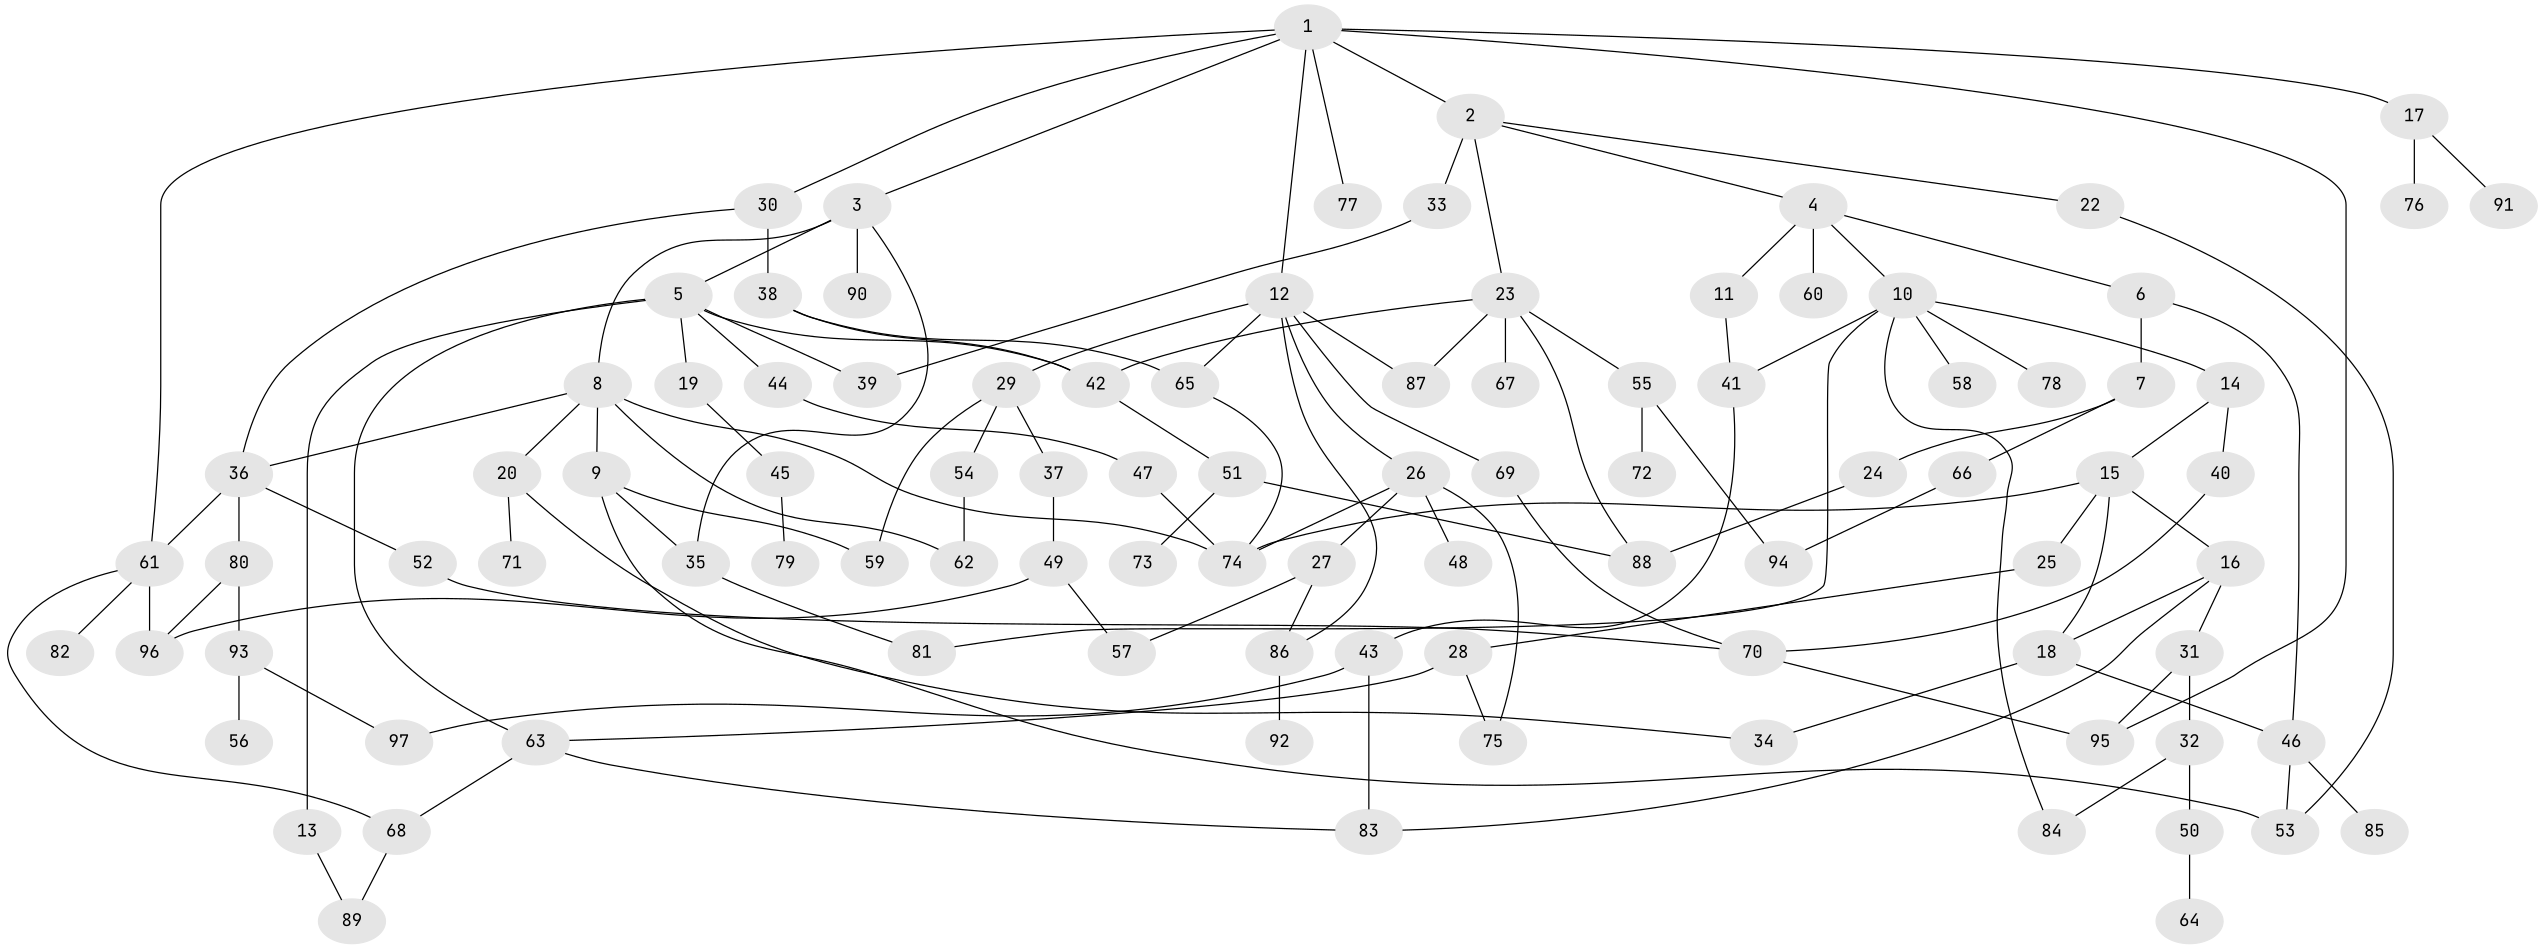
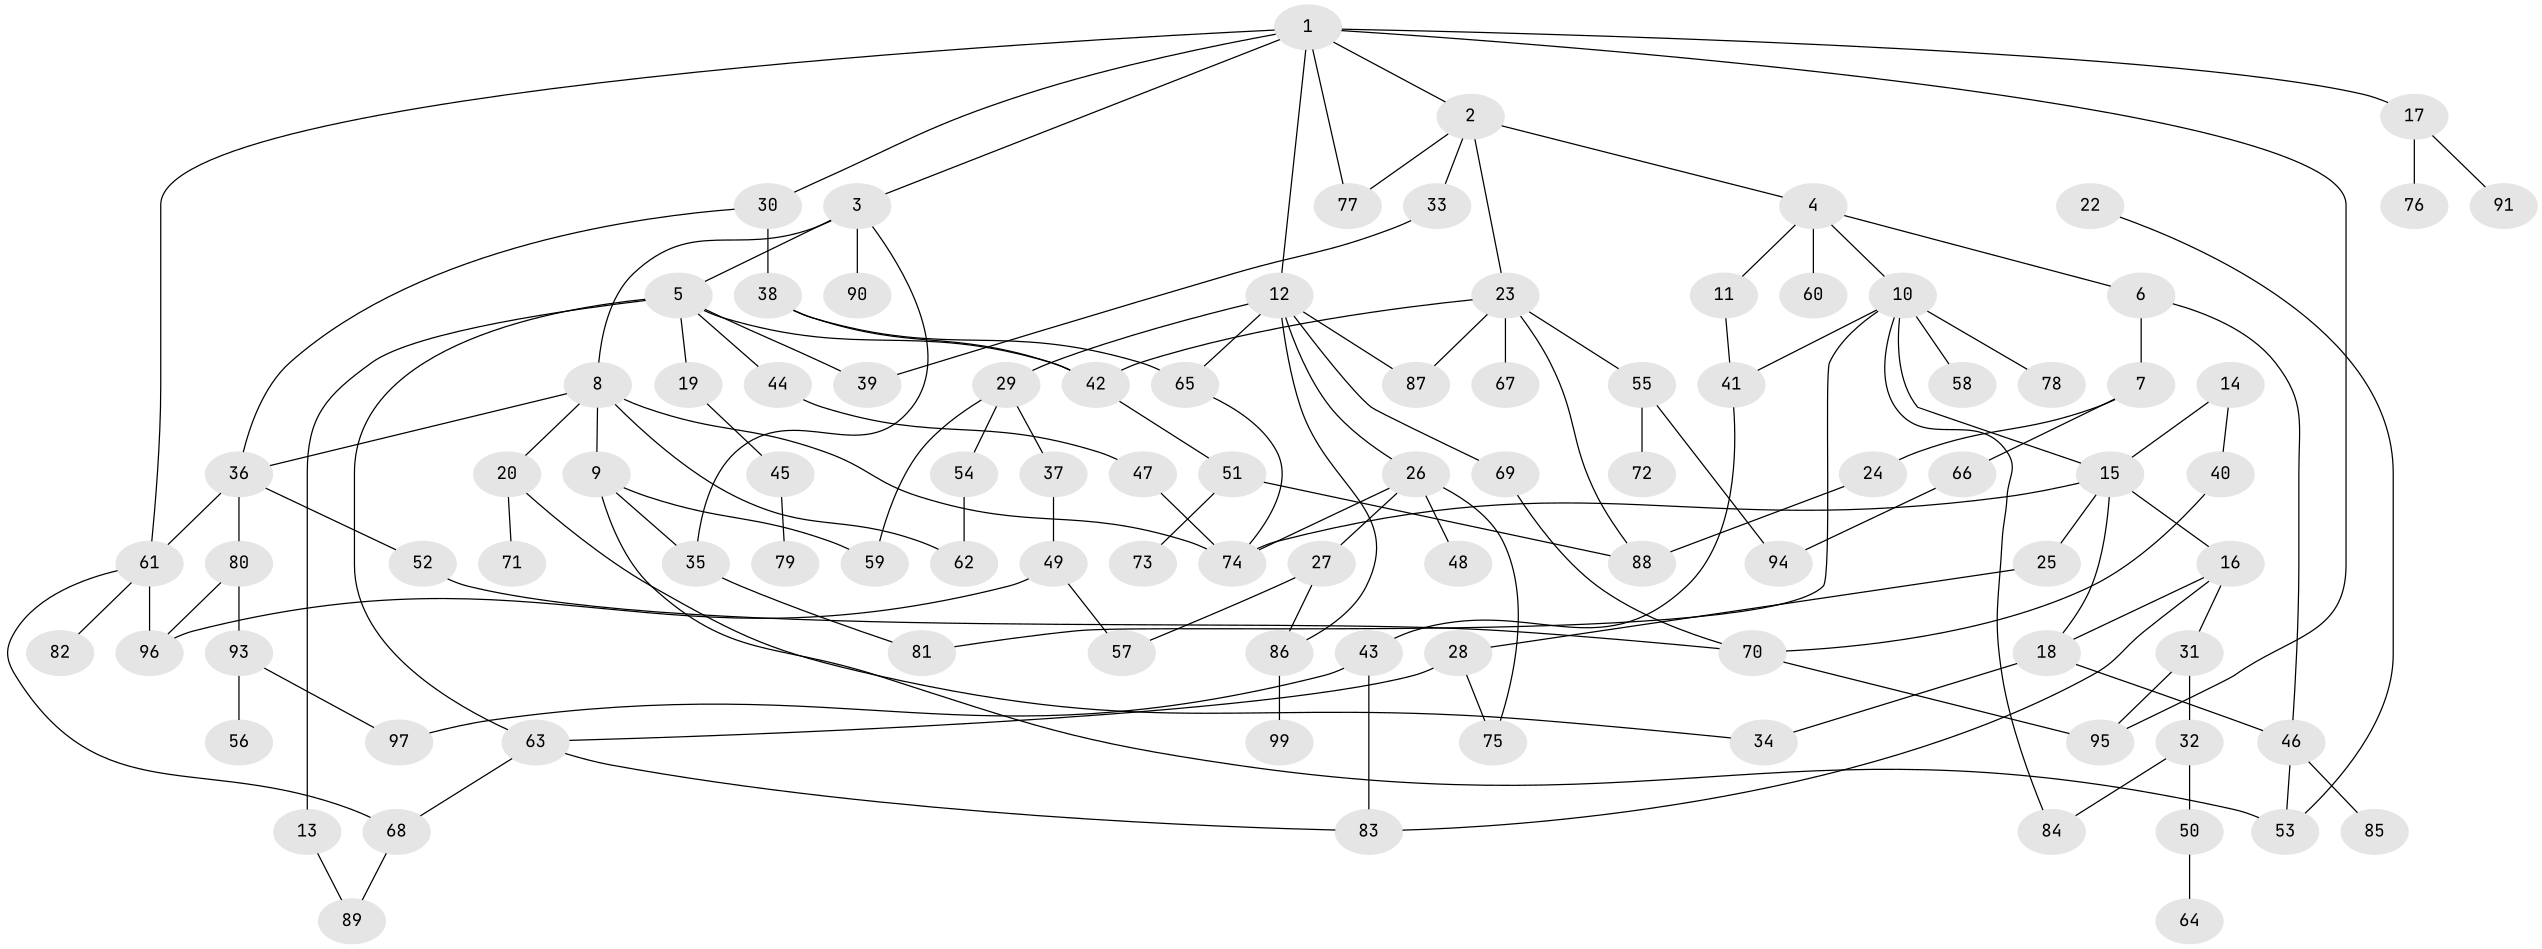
  graph {
    fontname="JetBrains Mono"
    node [color=gray90 fontname="JetBrains Mono" style=filled]
    edge [fontname="JetBrains Mono"]
    1
    2
    3
    12
    17
    30
    61
    77
    95
    4
    22
    23
    33
    5
    8
    35
    90
    26
    29
    65
    69
    86
    87
    76
    91
    36
    38
    96
    68
    82
    6
    10
    11
    60
    53
    42
    55
    67
    88
    39
    13
    19
    44
    63
    9
    20
    62
    74
    81
    7
    46
    14
    41
    58
    78
    84
    89
    45
    51
    47
    83
    24
    66
    85
    94
    59
    34
    71
    52
    80
    15
    40
    43
    27
    48
    75
    37
    54
    70
-   92
+   92 [label=99]
    16
    18
    25
    31
    28
    32
    79
    49
    57
    72
    50
    64
    93
    97
    73
    56
    1 -- 2
    1 -- 3
    1 -- 12
    1 -- 17
    1 -- 30
    1 -- 61
    1 -- 77
    1 -- 95
    2 -- 4
-   2 -- 22
+   2 -- 77
    2 -- 23
    2 -- 33
    3 -- 5
    3 -- 8
    3 -- 35
    3 -- 90
    12 -- 26
    12 -- 29
    12 -- 65
    12 -- 69
    12 -- 86
    12 -- 87
    17 -- 76
    17 -- 91
    30 -- 36
    30 -- 38
    61 -- 96
    61 -- 68
    61 -- 82
    4 -- 6
    4 -- 10
    4 -- 11
    4 -- 60
    22 -- 53
    23 -- 87
    23 -- 42
    23 -- 55
    23 -- 67
    23 -- 88
    33 -- 39
    5 -- 42
    5 -- 39
    5 -- 13
    5 -- 19
    5 -- 44
    5 -- 63
    8 -- 36
    8 -- 9
    8 -- 20
    8 -- 62
    8 -- 74
    35 -- 81
    26 -- 74
    26 -- 27
    26 -- 48
    26 -- 75
    29 -- 59
    29 -- 37
    29 -- 54
    65 -- 74
    69 -- 70
    86 -- 92
    36 -- 61
    36 -- 52
    36 -- 80
    38 -- 65
    38 -- 42
    68 -- 89
    6 -- 7
    6 -- 46
    10 -- 81
-   10 -- 14
+   10 -- 15
    10 -- 41
    10 -- 58
    10 -- 78
    10 -- 84
    11 -- 41
    42 -- 51
    55 -- 94
    55 -- 72
    13 -- 89
    19 -- 45
    44 -- 47
    63 -- 68
    63 -- 83
    9 -- 35
    9 -- 53
    9 -- 59
    20 -- 34
    20 -- 71
    7 -- 24
    7 -- 66
    46 -- 53
    46 -- 85
    14 -- 15
    14 -- 40
    41 -- 43
    45 -- 79
    51 -- 88
    51 -- 73
    47 -- 74
    24 -- 88
    66 -- 94
    52 -- 70
    80 -- 96
    80 -- 93
    15 -- 74
    15 -- 16
    15 -- 18
    15 -- 25
    40 -- 70
    43 -- 83
    43 -- 97
    27 -- 86
    27 -- 57
    37 -- 49
    54 -- 62
    70 -- 95
    16 -- 83
    16 -- 18
    16 -- 31
    18 -- 46
    18 -- 34
    25 -- 28
    31 -- 95
    31 -- 32
    28 -- 63
    28 -- 75
    32 -- 84
    32 -- 50
    49 -- 96
    49 -- 57
    50 -- 64
    93 -- 97
    93 -- 56
  }
